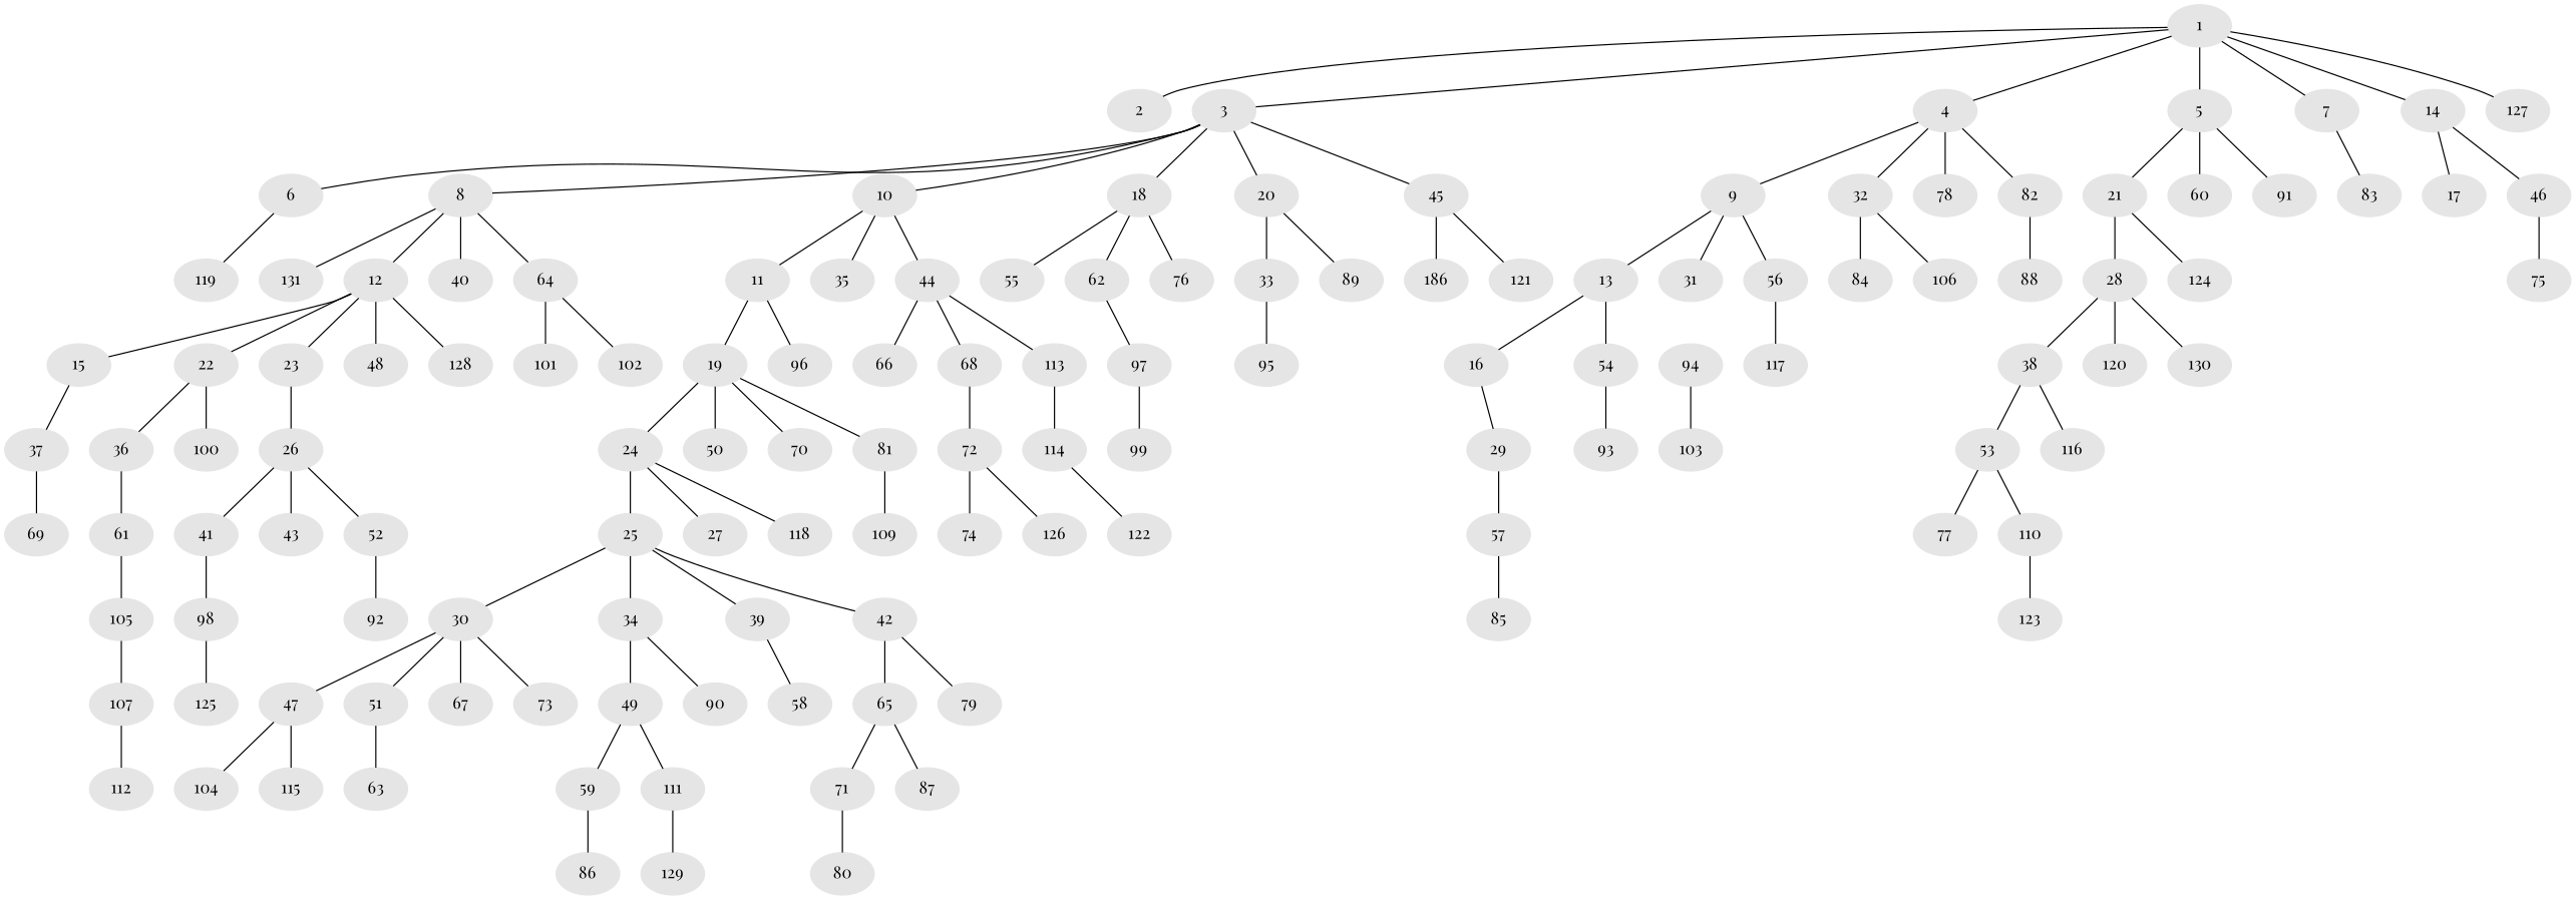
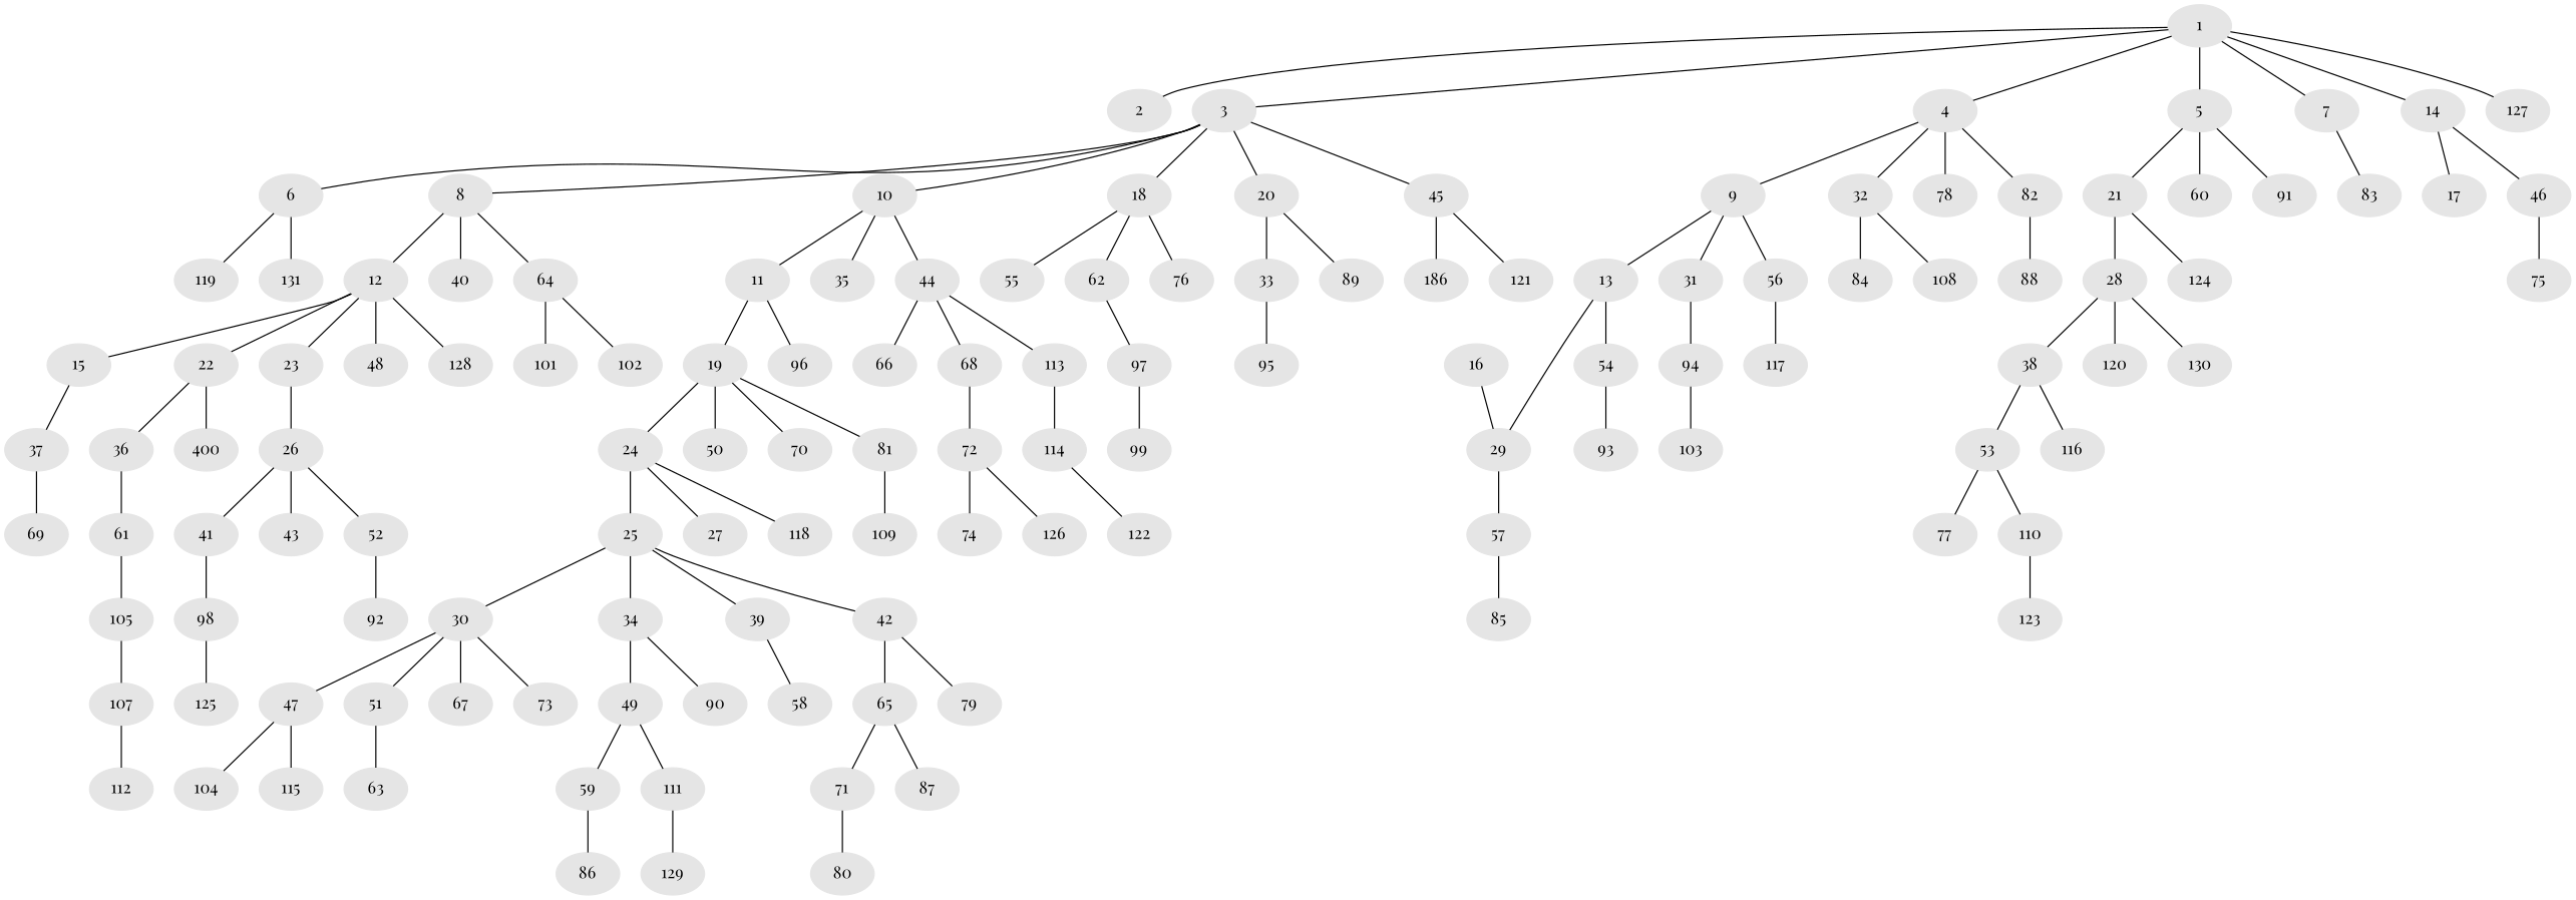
  graph {
    fontname="Playfair Display"
    node [color=gray90 fontname="Playfair Display" style=filled]
    edge [fontname="Playfair Display"]
    1
    2
    3
    4
    5
    7
    14
    127
    6
    8
    10
    18
    20
    45
    9
    32
    78
    82
    21
    60
    91
    83
    17
    46
    119
    12
    40
    64
    131
    11
    35
    44
    55
    62
    76
    33
    89
    n38 [label=186]
    121
    13
    31
    56
    84
-   108 [label=106]
+   108
    88
    28
    124
    15
    22
    23
    48
    128
    101
    102
    16
    54
    94
    117
    19
    96
    66
    68
    113
    24
    50
    70
    81
    37
    36
-   100
+   100 [label=400]
    26
    29
    93
    75
    69
    57
    97
    25
    27
    118
    109
    95
    38
    120
    130
    61
    41
    43
    52
    30
    34
    39
    42
    47
    51
    67
    73
    49
    90
    58
    65
    79
    98
    92
    53
    116
    85
    104
    115
    63
    103
    59
    111
    105
    77
    110
    125
    71
    87
    72
    114
    86
    129
    123
    107
    99
    80
    74
    126
    112
    122
    1 -- 2
    1 -- 3
    1 -- 4
    1 -- 5
    1 -- 7
    1 -- 14
    1 -- 127
    3 -- 6
    3 -- 8
    3 -- 10
    3 -- 18
    3 -- 20
    3 -- 45
    4 -- 9
    4 -- 32
    4 -- 78
    4 -- 82
    5 -- 21
    5 -- 60
    5 -- 91
    7 -- 83
    14 -- 17
    14 -- 46
    6 -- 119
    8 -- 12
    8 -- 40
    8 -- 64
-   8 -- 131
+   6 -- 131
    10 -- 11
    10 -- 35
    10 -- 44
    18 -- 55
    18 -- 62
    18 -- 76
    20 -- 33
    20 -- 89
    45 -- n38
    45 -- 121
    9 -- 13
    9 -- 31
    9 -- 56
    32 -- 84
    32 -- 108
    82 -- 88
    21 -- 28
    21 -- 124
    46 -- 75
    12 -- 15
    12 -- 22
    12 -- 23
    12 -- 48
    12 -- 128
    64 -- 101
    64 -- 102
    11 -- 19
    11 -- 96
    44 -- 66
    44 -- 68
    44 -- 113
    62 -- 97
    33 -- 95
-   13 -- 16
+   13 -- 29
    13 -- 54
+   31 -- 94
    56 -- 117
    28 -- 38
    28 -- 120
    28 -- 130
    15 -- 37
    22 -- 36
    22 -- 100
    23 -- 26
    16 -- 29
    54 -- 93
    94 -- 103
    19 -- 24
    19 -- 50
    19 -- 70
    19 -- 81
    68 -- 72
    113 -- 114
    24 -- 25
    24 -- 27
    24 -- 118
    81 -- 109
    37 -- 69
    36 -- 61
    26 -- 41
    26 -- 43
    26 -- 52
    29 -- 57
    57 -- 85
    97 -- 99
    25 -- 30
    25 -- 34
    25 -- 39
    25 -- 42
    38 -- 53
    38 -- 116
    61 -- 105
    41 -- 98
    52 -- 92
    30 -- 47
    30 -- 51
    30 -- 67
    30 -- 73
    34 -- 49
    34 -- 90
    39 -- 58
    42 -- 65
    42 -- 79
    47 -- 104
    47 -- 115
    51 -- 63
    49 -- 59
    49 -- 111
    65 -- 71
    65 -- 87
    98 -- 125
    53 -- 77
    53 -- 110
    59 -- 86
    111 -- 129
    105 -- 107
    110 -- 123
    71 -- 80
    72 -- 74
    72 -- 126
    114 -- 122
    107 -- 112
  }
